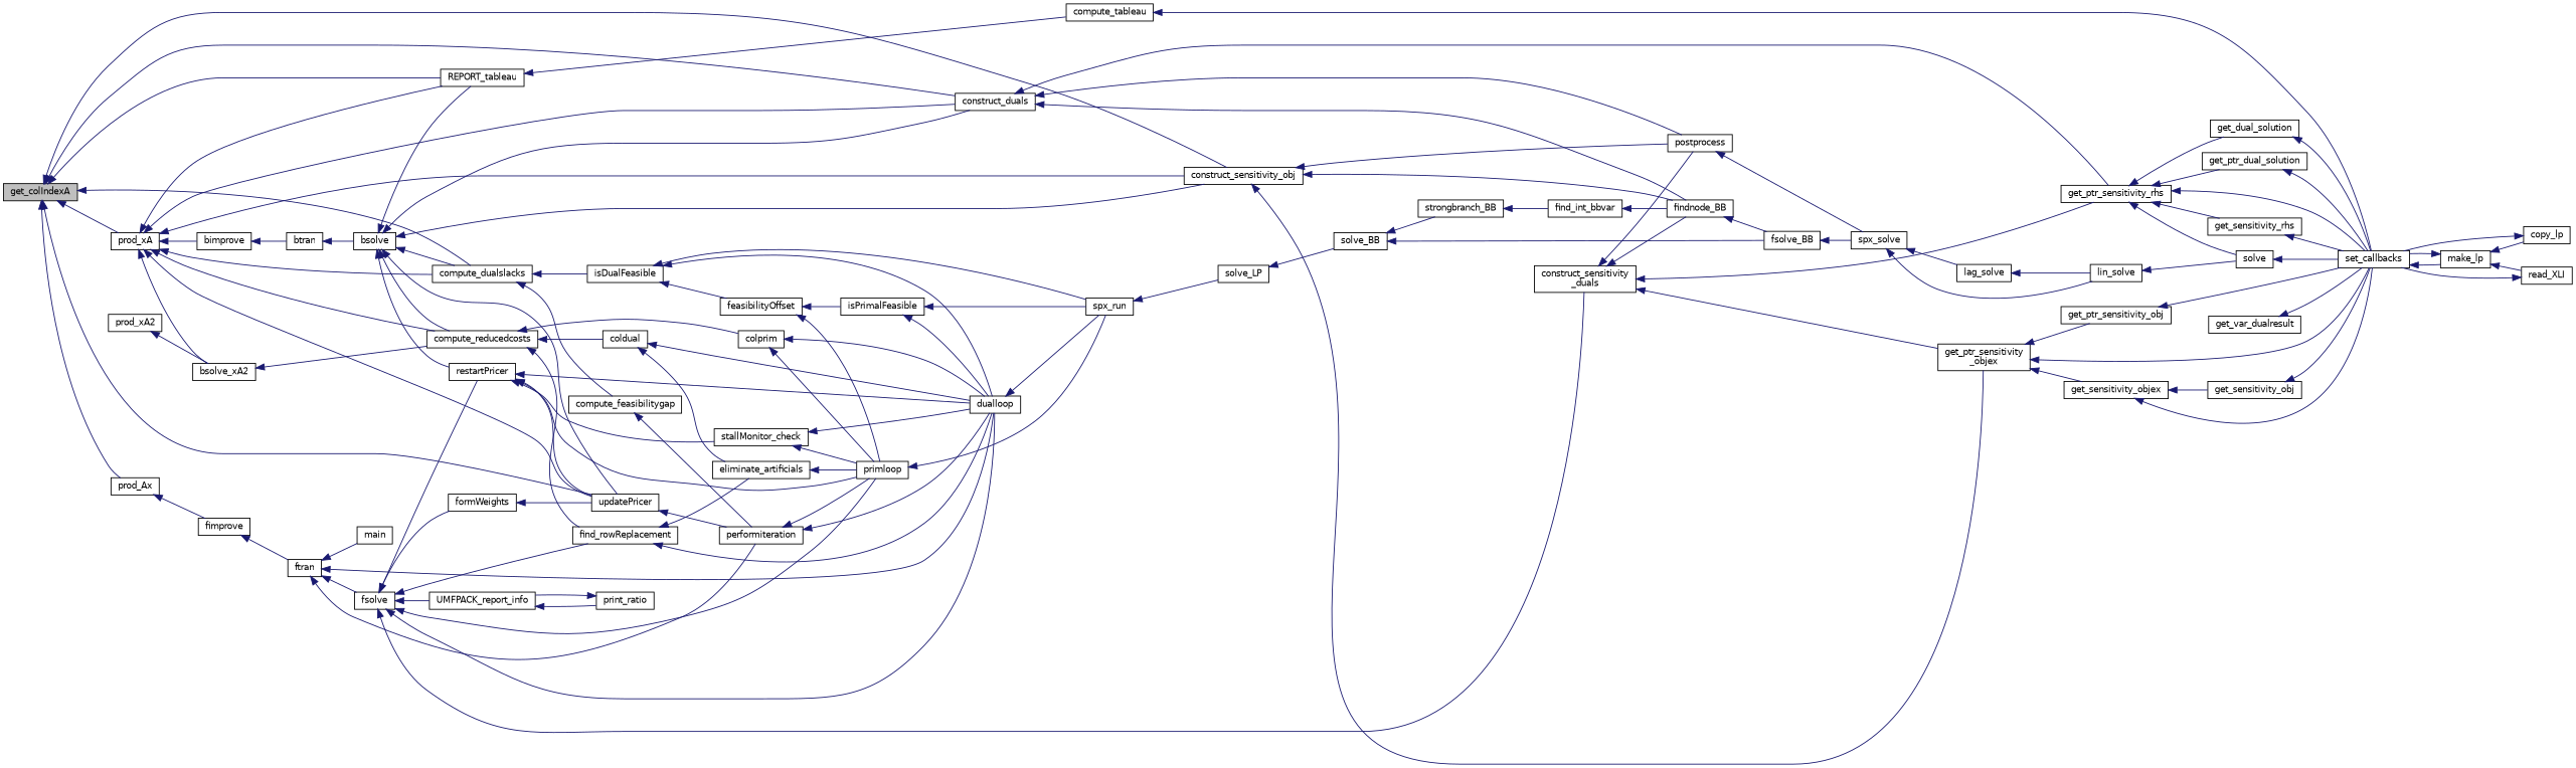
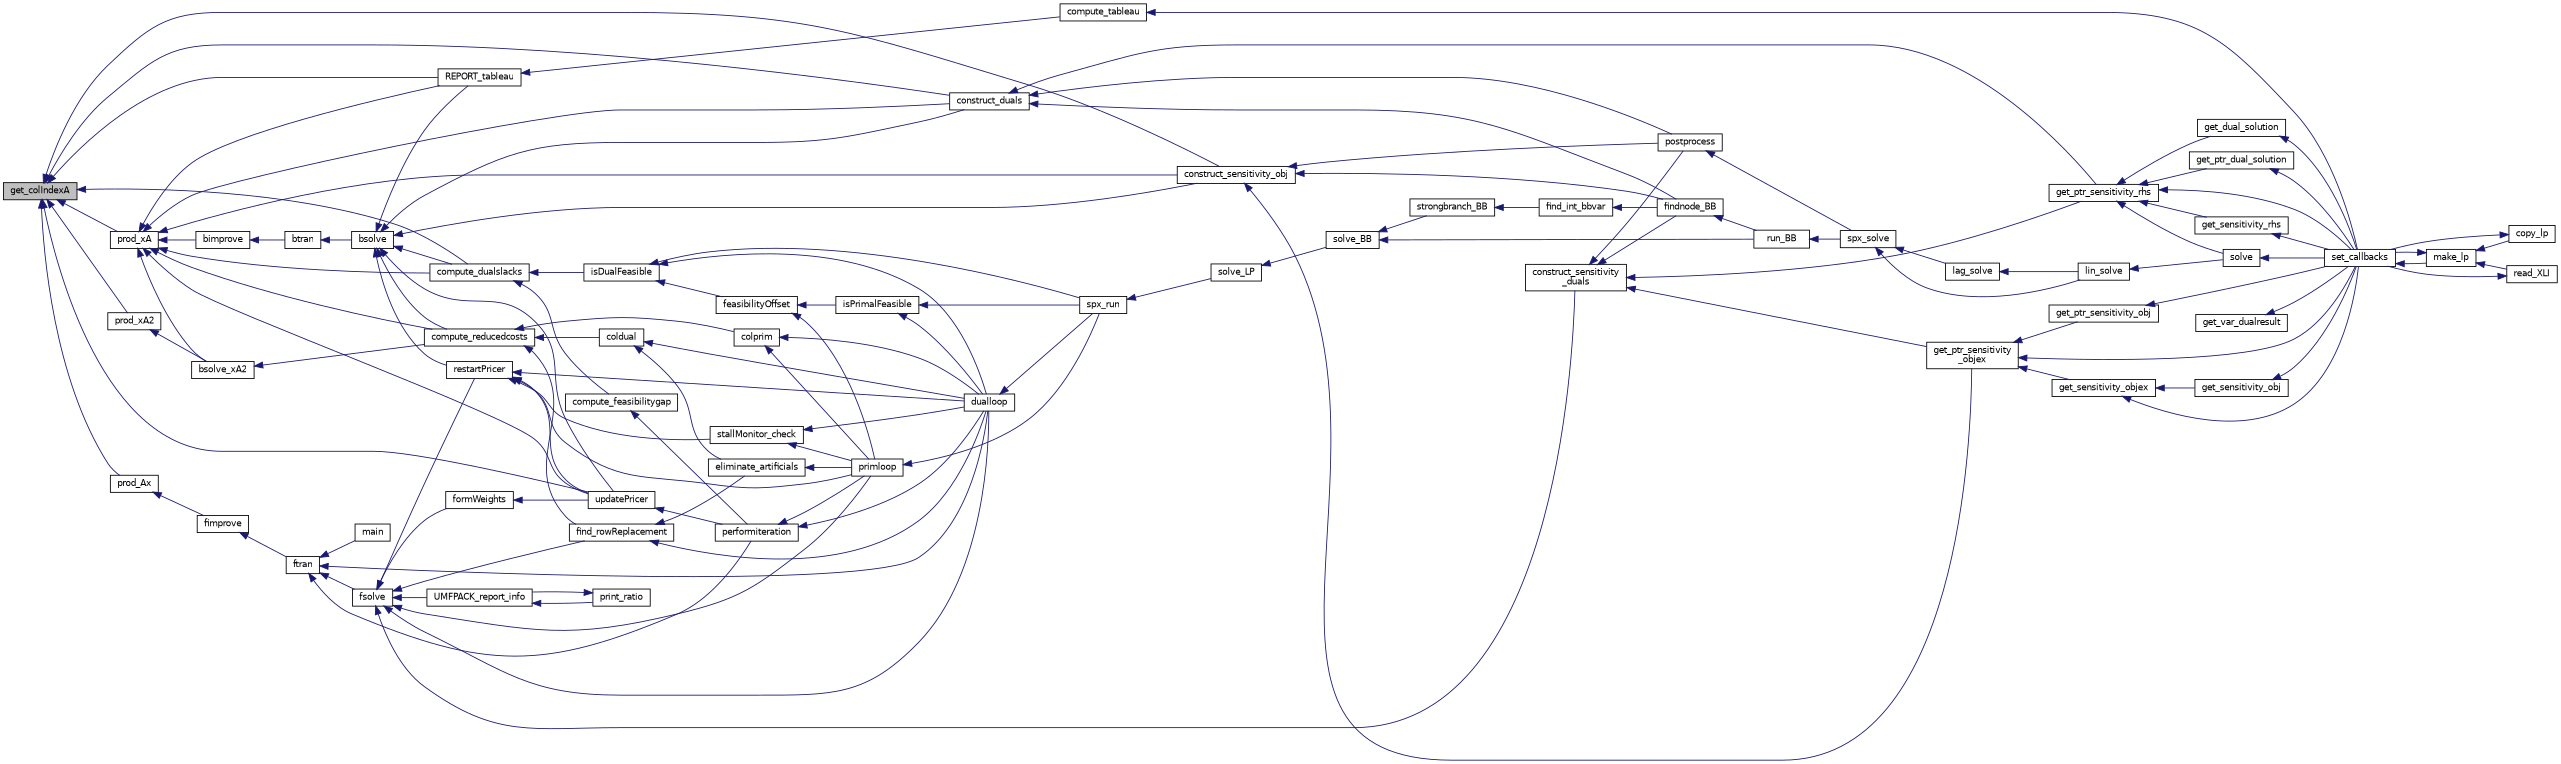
  digraph {
    rankdir=LR
    node [color=black fillcolor=white fontname=Helvetica fontsize=10 shape=record style=filled]
    edge [color=midnightblue dir=back fontname=Helvetica fontsize=10 labelfontname=Helvetica labelfontsize=10 style=solid]
    n1 [fillcolor=grey75 fontcolor=black height=0.2 label=get_colIndexA width=0.4]
    n2 [height=0.2 label=compute_dualslacks width=0.4]
    n3 [height=0.2 label=construct_duals width=0.4]
    n4 [height=0.2 label=construct_sensitivity_obj width=0.4]
    n5 [height=0.2 label=prod_Ax width=0.4]
    n6 [height=0.2 label=updatePricer width=0.4]
    n7 [height=0.2 label=prod_xA width=0.4]
    n8 [height=0.2 label=REPORT_tableau width=0.4]
    n9 [height=0.2 label=prod_xA2 width=0.4]
    n10 [height=0.2 label=compute_feasibilitygap width=0.4]
    n11 [height=0.2 label=isDualFeasible width=0.4]
    n12 [height=0.2 label=findnode_BB width=0.4]
    n13 [height=0.2 label=get_ptr_sensitivity_rhs width=0.4]
    n14 [height=0.2 label=postprocess width=0.4]
    n15 [height=0.2 label="get_ptr_sensitivity\l_objex" width=0.4]
    n16 [height=0.2 label=fimprove width=0.4]
    n17 [height=0.2 label=performiteration width=0.4]
    n18 [height=0.2 label=bimprove width=0.4]
    n19 [height=0.2 label=compute_reducedcosts width=0.4]
    n20 [height=0.2 label=bsolve_xA2 width=0.4]
    n21 [height=0.2 label=compute_tableau width=0.4]
    n22 [height=0.2 label=dualloop width=0.4]
    n23 [height=0.2 label=spx_run width=0.4]
    n24 [height=0.2 label=feasibilityOffset width=0.4]
    n25 [height=0.2 label=primloop width=0.4]
    n26 [height=0.2 label=eliminate_artificials width=0.4]
    n27 [height=0.2 label=solve_LP width=0.4]
    n28 [height=0.2 label=solve_BB width=0.4]
    n29 [height=0.2 label=strongbranch_BB width=0.4]
-   n30 [height=0.2 label=fsolve_BB width=0.4]
+   n30 [height=0.2 label=run_BB width=0.4]
    n31 [height=0.2 label=find_int_bbvar width=0.4]
    n32 [height=0.2 label=spx_solve width=0.4]
    n33 [height=0.2 label=lag_solve width=0.4]
    n34 [height=0.2 label=lin_solve width=0.4]
    n35 [height=0.2 label=solve width=0.4]
    n36 [height=0.2 label=set_callbacks width=0.4]
    n37 [height=0.2 label=make_lp width=0.4]
    n38 [height=0.2 label=copy_lp width=0.4]
    n39 [height=0.2 label=read_XLI width=0.4]
    n40 [height=0.2 label=isPrimalFeasible width=0.4]
    n41 [height=0.2 label=get_sensitivity_rhs width=0.4]
    n42 [height=0.2 label=get_dual_solution width=0.4]
    n43 [height=0.2 label=get_ptr_dual_solution width=0.4]
    n44 [height=0.2 label=get_var_dualresult width=0.4]
    n45 [height=0.2 label=get_sensitivity_objex width=0.4]
    n46 [height=0.2 label=get_ptr_sensitivity_obj width=0.4]
    n47 [height=0.2 label=get_sensitivity_obj width=0.4]
    n48 [height=0.2 label=ftran width=0.4]
    n49 [height=0.2 label=main width=0.4]
    n50 [height=0.2 label=fsolve width=0.4]
    n51 [height=0.2 label="construct_sensitivity\l_duals" width=0.4]
    n52 [height=0.2 label=find_rowReplacement width=0.4]
    n53 [height=0.2 label=restartPricer width=0.4]
    n54 [height=0.2 label=formWeights width=0.4]
    n55 [height=0.2 label=UMFPACK_report_info width=0.4]
    n56 [height=0.2 label=stallMonitor_check width=0.4]
    n57 [height=0.2 label=print_ratio width=0.4]
    n58 [height=0.2 label=btran width=0.4]
    n59 [height=0.2 label=colprim width=0.4]
    n60 [height=0.2 label=coldual width=0.4]
    n61 [height=0.2 label=bsolve width=0.4]
    n1 -> n2
    n1 -> n3
    n1 -> n4
    n1 -> n5
    n1 -> n6
    n1 -> n7
    n1 -> n8
+   n1 -> n9
    n2 -> n10
    n2 -> n11
    n3 -> n12
    n3 -> n13
    n3 -> n14
    n4 -> n12
    n4 -> n14
    n4 -> n15
    n5 -> n16
    n6 -> n17
    n7 -> n2
    n7 -> n3
    n7 -> n4
    n7 -> n6
    n7 -> n8
    n7 -> n18
    n7 -> n19
    n7 -> n20
    n8 -> n21
    n9 -> n20
    n10 -> n17
    n11 -> n22
    n11 -> n23
    n11 -> n24
    n12 -> n30
    n13 -> n35
    n13 -> n36
    n13 -> n41
    n13 -> n42
    n13 -> n43
    n14 -> n32
    n15 -> n36
    n15 -> n45
    n15 -> n46
    n16 -> n48
    n17 -> n22
    n17 -> n25
    n18 -> n58
    n19 -> n52
    n19 -> n59
    n19 -> n60
    n20 -> n19
    n21 -> n36
    n22 -> n23
    n23 -> n27
    n24 -> n25
    n24 -> n40
    n25 -> n23
    n26 -> n25
    n27 -> n28
    n28 -> n29
    n28 -> n30
    n29 -> n31
    n30 -> n32
    n31 -> n12
    n32 -> n33
    n32 -> n34
    n33 -> n34
    n34 -> n35
    n35 -> n36
    n36 -> n37
    n37 -> n36
    n37 -> n38
    n37 -> n39
    n38 -> n36
    n39 -> n36
    n40 -> n22
    n40 -> n23
    n41 -> n36
    n42 -> n36
    n43 -> n36
    n44 -> n36
    n45 -> n36
    n45 -> n47
    n46 -> n36
    n47 -> n36
    n48 -> n17
    n48 -> n22
    n48 -> n49
    n48 -> n50
    n50 -> n22
    n50 -> n25
    n50 -> n51
    n50 -> n52
    n50 -> n53
    n50 -> n54
    n50 -> n55
    n51 -> n12
    n51 -> n13
    n51 -> n14
    n51 -> n15
    n52 -> n22
    n52 -> n26
    n53 -> n6
    n53 -> n22
    n53 -> n25
    n53 -> n56
    n54 -> n6
    n55 -> n57
    n56 -> n22
    n56 -> n25
    n57 -> n55
    n58 -> n61
    n59 -> n22
    n59 -> n25
    n60 -> n22
    n60 -> n26
    n61 -> n2
    n61 -> n3
    n61 -> n4
    n61 -> n6
    n61 -> n8
    n61 -> n19
    n61 -> n53
  }
